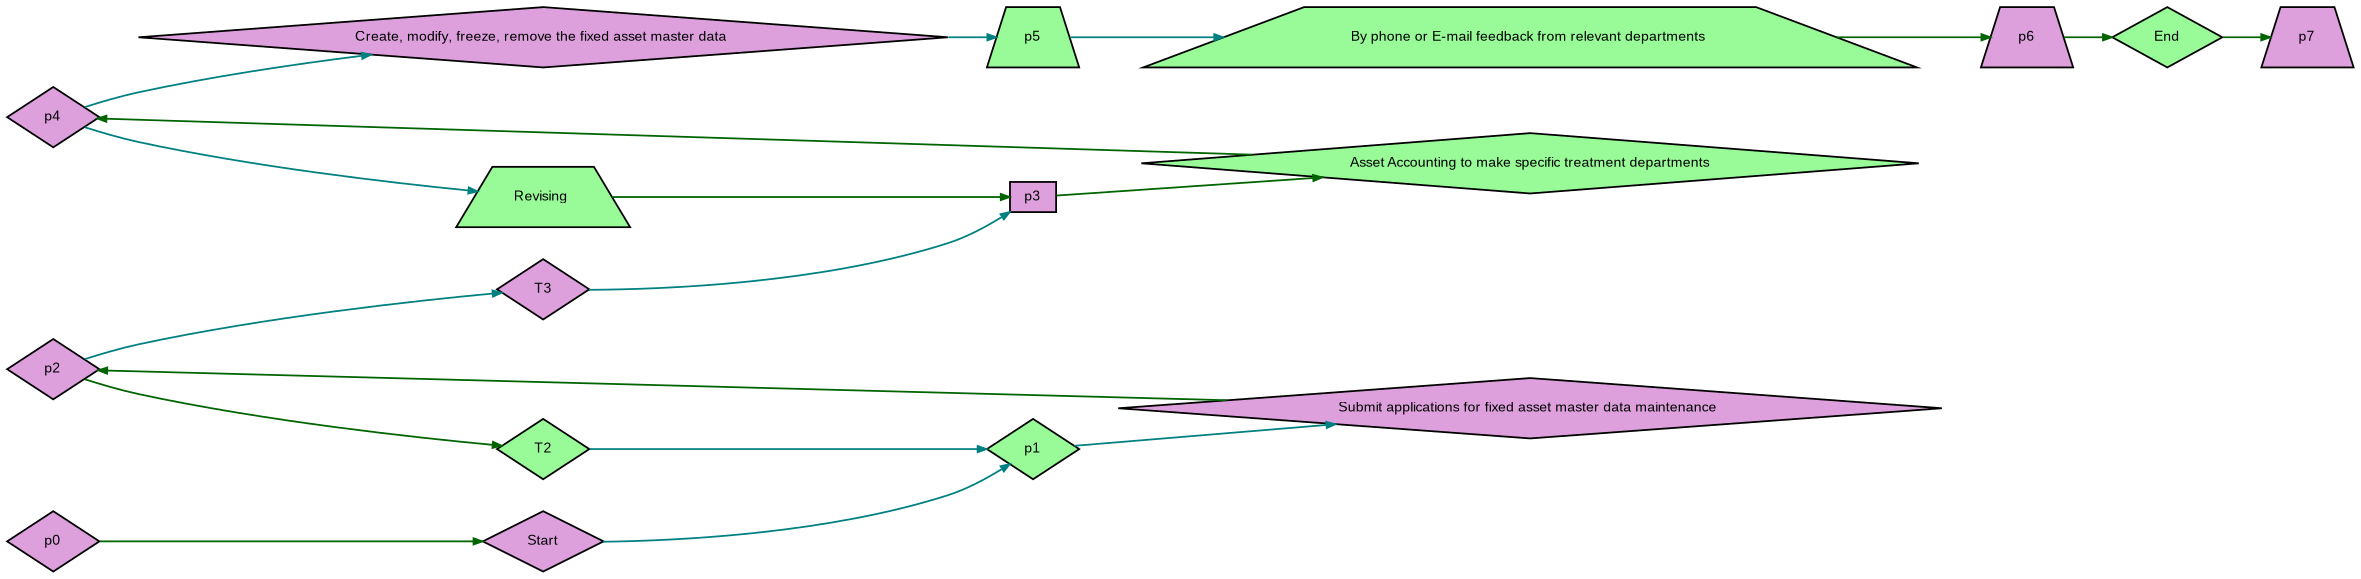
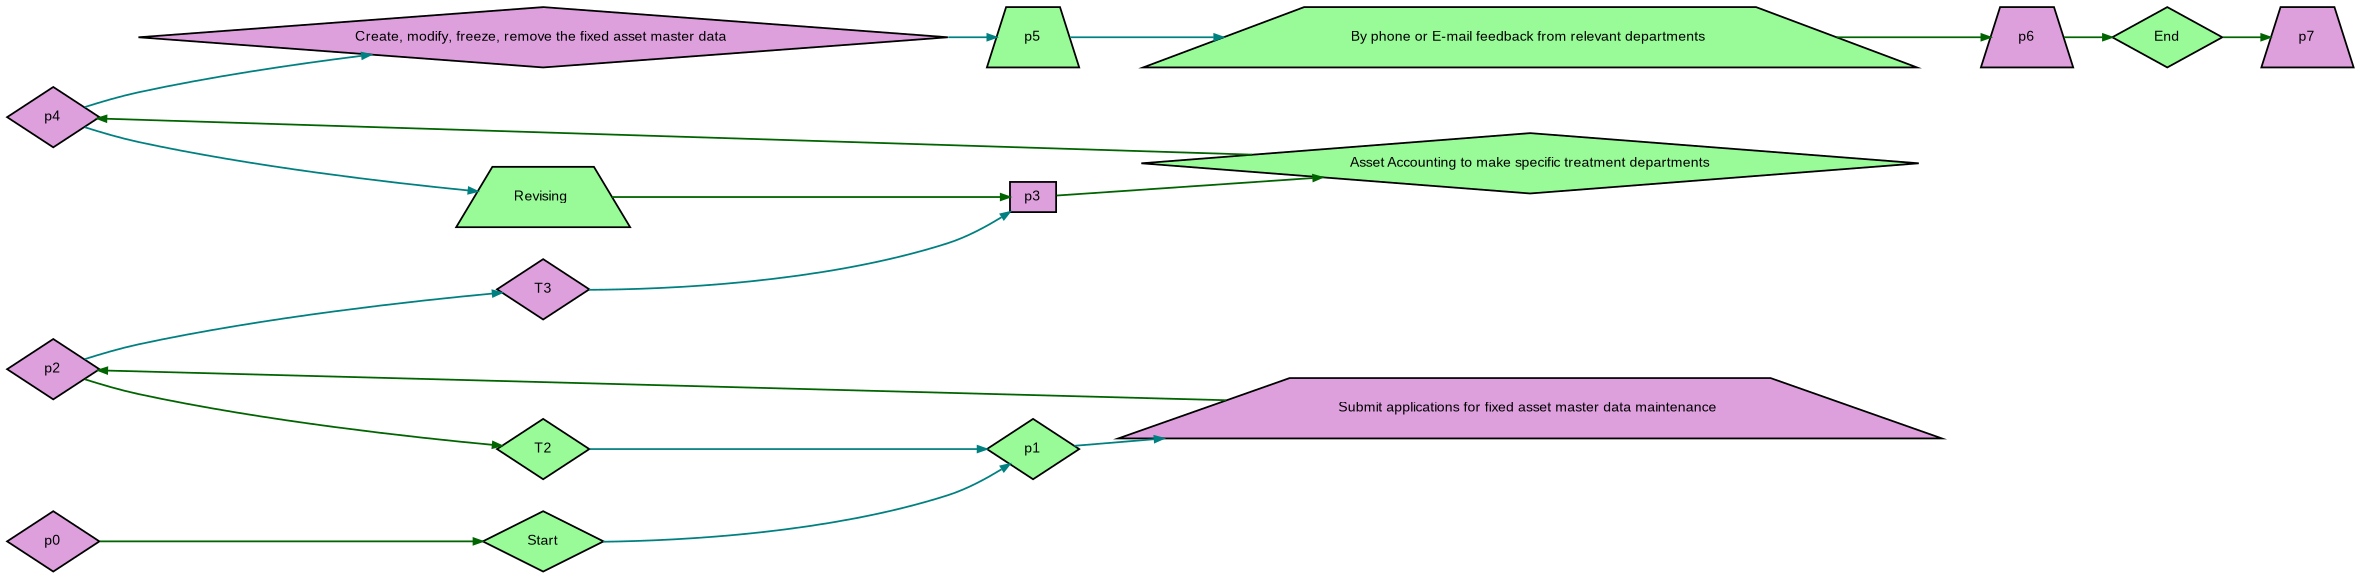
  digraph {
    fontname=Arial
    fontsize=8
    rankdir=LR
    ranksep=.3
    remincross=true
    node [fillcolor=plum fontname=Arial fontsize=8 shape=diamond style=filled]
    edge [arrowsize=0.5 color=darkgreen]
    n1 [fillcolor=palegreen height=.2 label=End width=.2]
    n2 [height=.2 label=p7 shape=trapezium width=.2]
    n3 [fillcolor=palegreen height=.2 label="By phone or E-mail feedback from relevant departments " shape=trapezium width=.2]
    n4 [height=.2 label=p6 shape=trapezium width=.2]
    n5 [height=.2 label="Create, modify, freeze, remove the fixed asset master data " width=.2]
    n6 [fillcolor=palegreen height=.2 label=p5 shape=trapezium width=.2]
    n7 [fillcolor=palegreen height=.2 label="Revising " shape=trapezium width=.2]
    n8 [height=.2 label=p3 shape=box width=.2]
    n9 [fillcolor=palegreen height=.2 label="Asset Accounting to make specific treatment departments" width=.2]
    n10 [height=.2 label=p4 width=.2]
    n11 [height=.2 label=T3 width=.2]
    n12 [fillcolor=palegreen height=.2 label=T2 width=.2]
    n13 [fillcolor=palegreen height=.2 label=p1 width=.2]
-   n14 [height=.2 label="Submit applications for fixed asset master data maintenance " width=.2]
+   n14 [height=.2 label="Submit applications for fixed asset master data maintenance " shape=trapezium width=.2]
    n15 [height=.2 label=p2 width=.2]
-   n16 [height=.2 label=Start width=.2]
+   n16 [fillcolor=palegreen height=.2 label=Start width=.2]
    n17 [height=.2 label=p0 width=.2]
    n1 -> n2
    n3 -> n4
    n4 -> n1
    n5 -> n6 [color=teal]
    n6 -> n3 [color=teal]
    n7 -> n8
    n8 -> n9
    n9 -> n10
    n10 -> n5 [color=teal]
    n10 -> n7 [color=teal]
    n11 -> n8 [color=teal]
    n12 -> n13 [color=teal]
    n13 -> n14 [color=teal]
    n14 -> n15
    n15 -> n11 [color=teal]
    n15 -> n12
    n16 -> n13 [color=teal]
    n17 -> n16
  }
